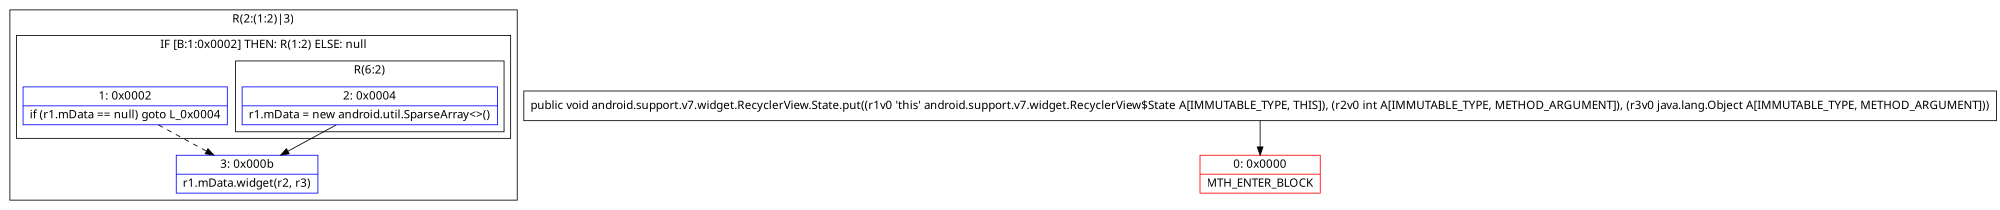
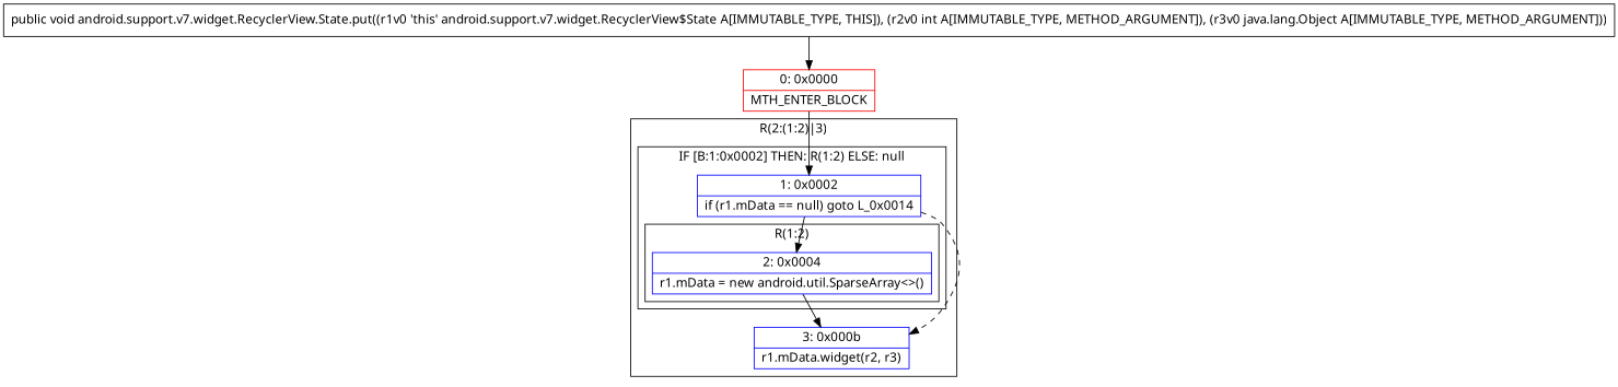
  digraph {
    fontname="Noto Sans"
    node [color=blue fontname="Noto Sans" shape=record]
    edge [fontname="Noto Sans"]
    n1 [label="{2\:\ 0x0004|r1.mData = new android.util.SparseArray\<\>()\l}"]
-   n2 [label="{1\:\ 0x0002|if (r1.mData == null) goto L_0x0004\l}"]
+   n2 [label="{1\:\ 0x0002|if (r1.mData == null) goto L_0x0014\l}"]
    n3 [label="{3\:\ 0x000b|r1.mData.widget(r2, r3)\l}"]
    n4 [color=red label="{0\:\ 0x0000|MTH_ENTER_BLOCK\l}"]
    n5 [label="{public void android.support.v7.widget.RecyclerView.State.put((r1v0 'this' android.support.v7.widget.RecyclerView$State A[IMMUTABLE_TYPE, THIS]), (r2v0 int A[IMMUTABLE_TYPE, METHOD_ARGUMENT]), (r3v0 java.lang.Object A[IMMUTABLE_TYPE, METHOD_ARGUMENT])) }" color=""]
    subgraph cluster_1 {
      label="R(2:(1:2)|3)"
      n3
      subgraph cluster_2 {
        label="IF [B:1:0x0002] THEN: R(1:2) ELSE: null"
        n2
        subgraph cluster_3 {
-         label="R(6:2)"
+         label="R(1:2)"
          n1
        }
      }
    }
    n1 -> n3
+   n2 -> n1
    n2 -> n3 [style=dashed]
+   n4 -> n2
    n5 -> n4
  }
